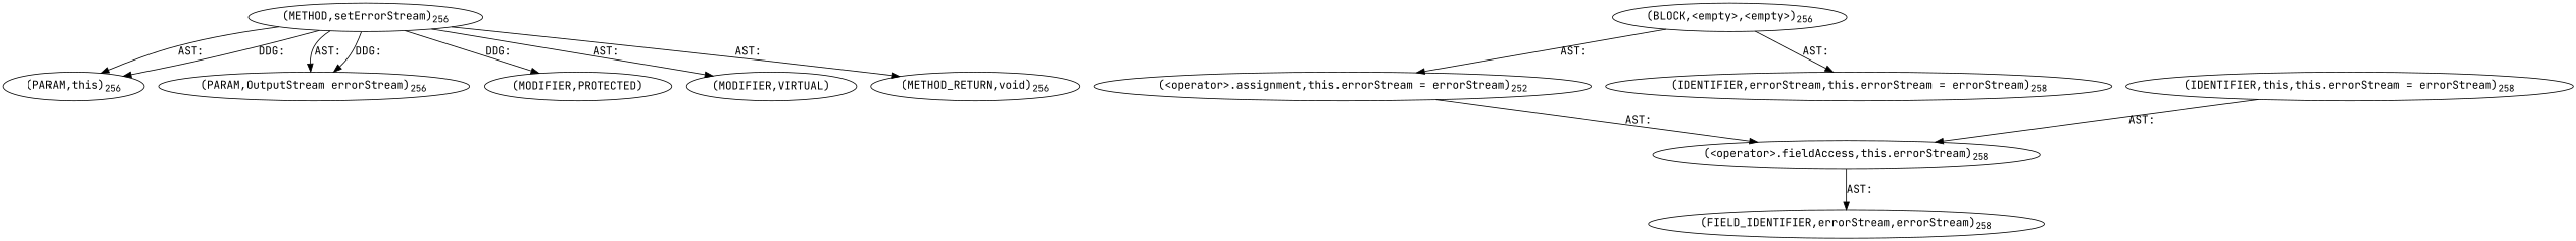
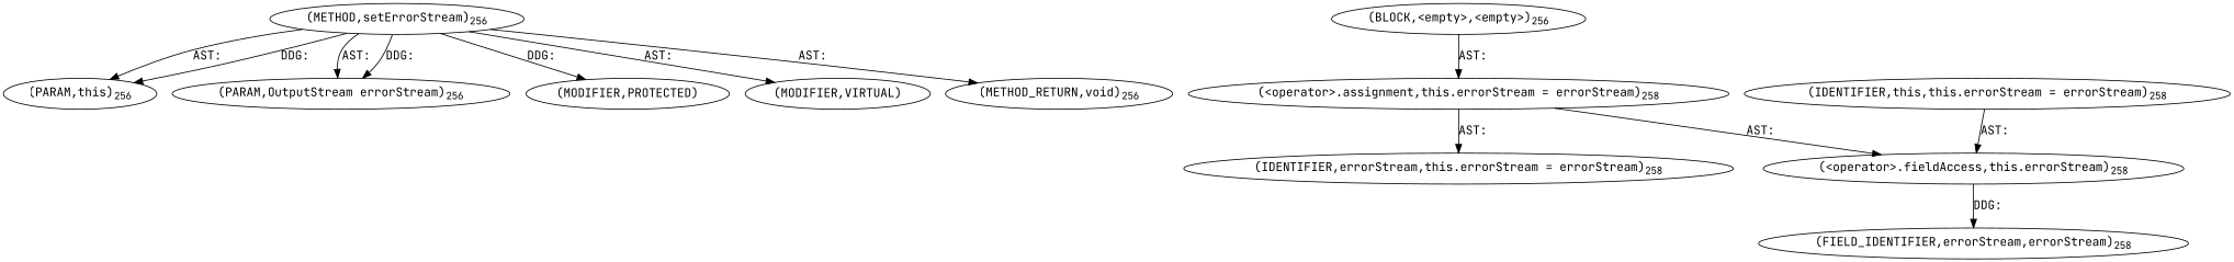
  digraph {
    fontname="JetBrains Mono"
    node [fontname="JetBrains Mono"]
    edge [fontname="JetBrains Mono"]
    n1 [label=<(METHOD,setErrorStream)<SUB>256</SUB>>]
    n2 [label=<(PARAM,this)<SUB>256</SUB>>]
    n3 [label=<(PARAM,OutputStream errorStream)<SUB>256</SUB>>]
    n4 [label=<(MODIFIER,PROTECTED)>]
    n5 [label=<(MODIFIER,VIRTUAL)>]
    n6 [label=<(METHOD_RETURN,void)<SUB>256</SUB>>]
    n7 [label=<(BLOCK,&lt;empty&gt;,&lt;empty&gt;)<SUB>256</SUB>>]
-   n8 [label=<(&lt;operator&gt;.assignment,this.errorStream = errorStream)<SUB>252</SUB>>]
+   n8 [label=<(&lt;operator&gt;.assignment,this.errorStream = errorStream)<SUB>258</SUB>>]
    n9 [label=<(&lt;operator&gt;.fieldAccess,this.errorStream)<SUB>258</SUB>>]
    n10 [label=<(IDENTIFIER,errorStream,this.errorStream = errorStream)<SUB>258</SUB>>]
    n11 [label=<(FIELD_IDENTIFIER,errorStream,errorStream)<SUB>258</SUB>>]
    n12 [label=<(IDENTIFIER,this,this.errorStream = errorStream)<SUB>258</SUB>>]
    n1 -> n2 [label="AST: "]
    n1 -> n2 [label="DDG: "]
    n1 -> n3 [label="AST: "]
    n1 -> n3 [label="DDG: "]
    n1 -> n4 [label="DDG: "]
    n1 -> n5 [label="AST: "]
    n1 -> n6 [label="AST: "]
    n7 -> n8 [label="AST: "]
    n8 -> n9 [label="AST: "]
-   n7 -> n10 [label="AST: "]
-   n9 -> n11 [label="AST: "]
+   n8 -> n10 [label="AST: "]
+   n9 -> n11 [label="DDG: "]
    n12 -> n9 [label="AST: "]
  }
